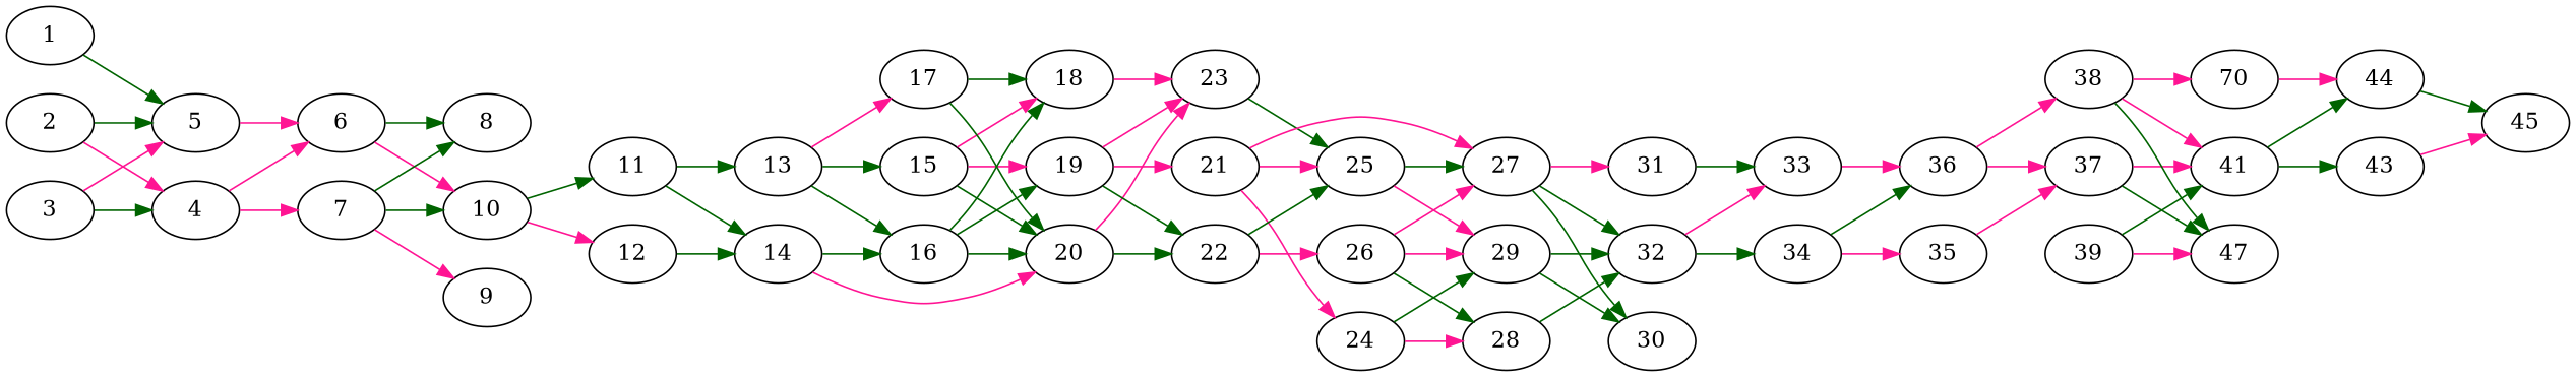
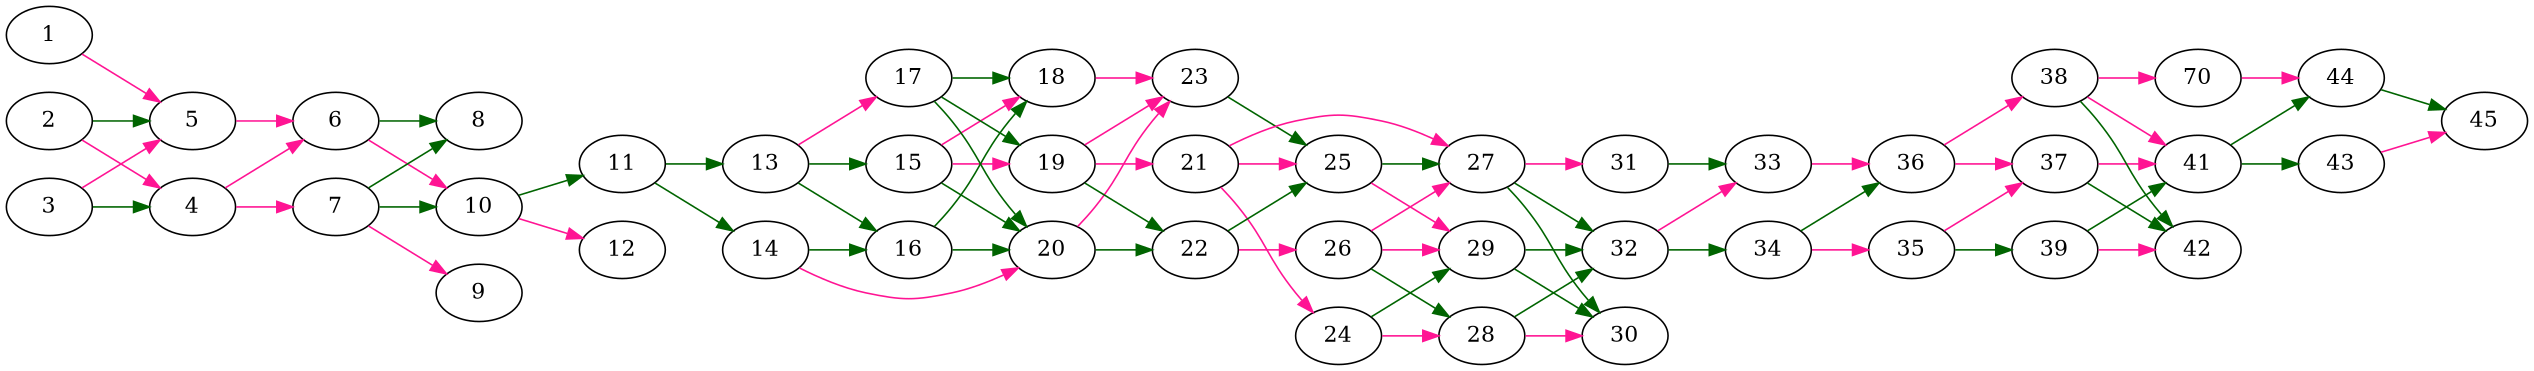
  digraph {
    rankdir=LR
    node [alpha=0.17]
    edge [color=darkgreen]
    1 [alpha=0.11 expect_size=45500416]
    5 [alpha=0.09 expect_size=24266752]
    6 [expect_size=34918400]
    8 [alpha=0.07 expect_size=20252672]
    10 [alpha=0.01 expect_size=49285120]
    2 [alpha=0.13 expect_size=38531072]
    4 [alpha=0.06 expect_size=35272704]
    7 [alpha=0.08 expect_size=41213952]
    9 [alpha=0.14 expect_size=8120320]
    3 [expect_size=48326656]
    11 [alpha=0.16 expect_size=31952896]
    12 [alpha=0.09 expect_size=11025408]
    13 [alpha=0.06 expect_size=41915392]
    14 [alpha=0.16 expect_size=33967104]
    15 [alpha=0.20 expect_size=47220736]
    16 [alpha=0.01 expect_size=21565440]
    17 [expect_size=15156224]
    20 [alpha=0.10 expect_size=37151744]
    18 [alpha=0.12 expect_size=35092480]
    19 [alpha=0.16 expect_size=51292160]
    23 [alpha=0.09 expect_size=51590144]
    21 [alpha=0.01 expect_size=40188928]
    22 [alpha=0.06 expect_size=29700096]
    25 [alpha=0.10 expect_size=9452544]
    24 [alpha=0.05 expect_size=17752064]
    27 [alpha=0.19 expect_size=12215296]
    26 [alpha=0.06 expect_size=9288704]
    29 [expect_size=33777664]
    28 [expect_size=52178944]
    30 [alpha=0.15 expect_size=23370752]
    31 [alpha=0.05 expect_size=46004224]
    32 [expect_size=47564800]
    33 [alpha=0.04 expect_size=14154752]
    34 [alpha=0.04 expect_size=36046848]
    36 [alpha=0.06 expect_size=24547328]
    35 [alpha=0.02 expect_size=48898048]
    37 [alpha=0.15 expect_size=39857152]
    38 [alpha=0.16 expect_size=36427776]
    39 [expect_size=29270016]
    41 [alpha=0.01 expect_size=9260032]
-   42 [alpha=0.00 expect_size=19975168 label=47]
+   42 [alpha=0.00 expect_size=19975168]
    n42 [alpha=0.12 expect_size=21261312 label=70]
    44 [alpha=0.04 expect_size=22022144]
    43 [alpha=0.20 expect_size=12004352]
    45 [alpha=0.10 expect_size=31566848]
-   1 -> 5
+   1 -> 5 [color=deeppink]
    5 -> 6 [color=deeppink]
    6 -> 8
    6 -> 10 [color=deeppink]
    10 -> 11
    10 -> 12 [color=deeppink]
    2 -> 5
    2 -> 4 [color=deeppink]
    4 -> 6 [color=deeppink]
    4 -> 7 [color=deeppink]
    7 -> 8
    7 -> 10
    7 -> 9 [color=deeppink]
    3 -> 5 [color=deeppink]
    3 -> 4
    11 -> 13
    11 -> 14
-   12 -> 14
    13 -> 15
    13 -> 16
    13 -> 17 [color=deeppink]
    14 -> 16
    14 -> 20 [color=deeppink]
    15 -> 20
    15 -> 18 [color=deeppink]
    15 -> 19 [color=deeppink]
    16 -> 20
    16 -> 18
-   16 -> 19
+   17 -> 19
    17 -> 20
    17 -> 18
    20 -> 23 [color=deeppink]
    20 -> 22
    18 -> 23 [color=deeppink]
    19 -> 23 [color=deeppink]
    19 -> 21 [color=deeppink]
    19 -> 22
    23 -> 25
    21 -> 25 [color=deeppink]
    21 -> 24 [color=deeppink]
    21 -> 27 [color=deeppink]
    22 -> 25
    22 -> 26 [color=deeppink]
    25 -> 27
    25 -> 29 [color=deeppink]
    24 -> 29
    24 -> 28 [color=deeppink]
    27 -> 30
    27 -> 31 [color=deeppink]
    27 -> 32
    26 -> 27 [color=deeppink]
    26 -> 29 [color=deeppink]
    26 -> 28
    29 -> 30
    29 -> 32
+   28 -> 30 [color=deeppink]
    28 -> 32
    31 -> 33
    32 -> 33 [color=deeppink]
    32 -> 34
    33 -> 36 [color=deeppink]
    34 -> 36
    34 -> 35 [color=deeppink]
    36 -> 37 [color=deeppink]
    36 -> 38 [color=deeppink]
    35 -> 37 [color=deeppink]
+   35 -> 39
    37 -> 41 [color=deeppink]
    37 -> 42
    38 -> 41 [color=deeppink]
    38 -> 42
    38 -> n42 [color=deeppink]
    39 -> 41
    39 -> 42 [color=deeppink]
    41 -> 44
    41 -> 43
    n42 -> 44 [color=deeppink]
    44 -> 45
    43 -> 45 [color=deeppink]
  }
